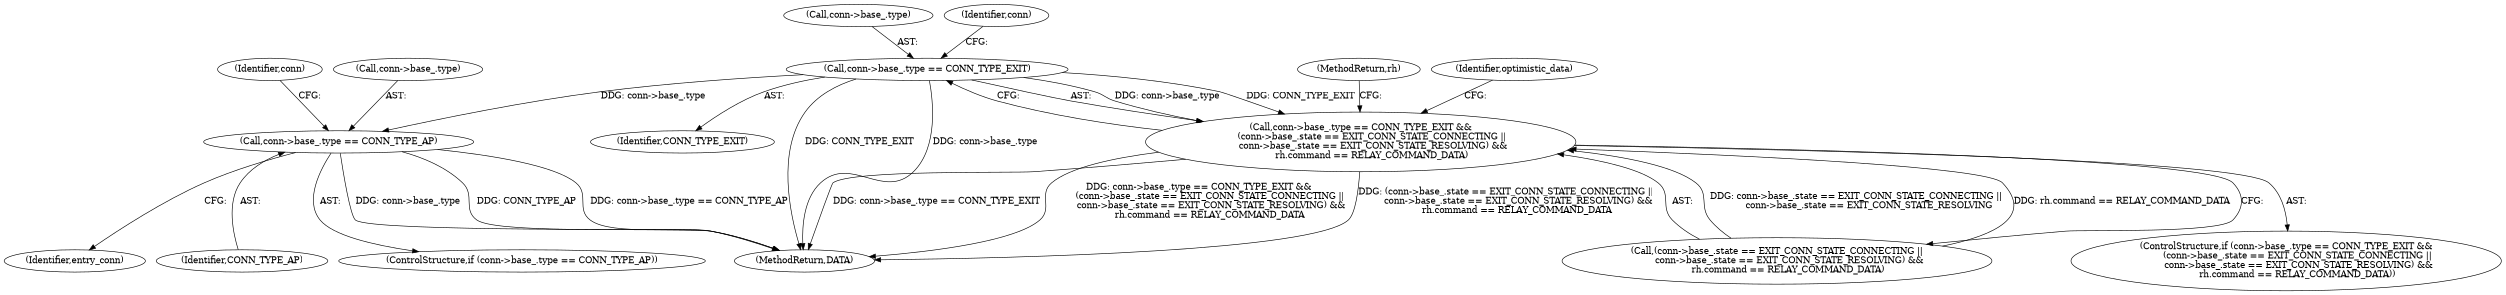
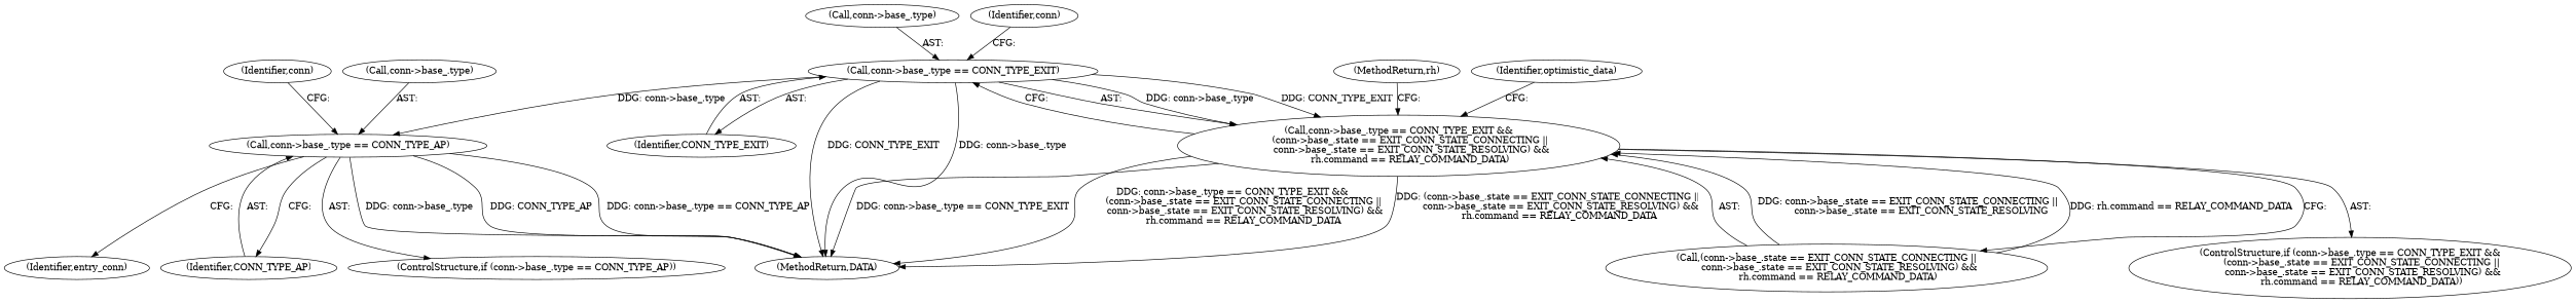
  digraph {
    n1 [label="(Call,conn->base_.type == CONN_TYPE_EXIT)"]
    n2 [label="(Call,conn->base_.type == CONN_TYPE_EXIT &&\n        (conn->base_.state == EXIT_CONN_STATE_CONNECTING ||\n         conn->base_.state == EXIT_CONN_STATE_RESOLVING) &&\n        rh.command == RELAY_COMMAND_DATA)"]
    n3 [label="(Call,conn->base_.type == CONN_TYPE_AP)"]
    n4 [label="(Identifier,CONN_TYPE_EXIT)"]
    n5 [label="(MethodReturn,DATA)"]
    n6 [label="(Call,(conn->base_.state == EXIT_CONN_STATE_CONNECTING ||\n         conn->base_.state == EXIT_CONN_STATE_RESOLVING) &&\n        rh.command == RELAY_COMMAND_DATA)"]
    n7 [label="(ControlStructure,if (conn->base_.type == CONN_TYPE_EXIT &&\n        (conn->base_.state == EXIT_CONN_STATE_CONNECTING ||\n         conn->base_.state == EXIT_CONN_STATE_RESOLVING) &&\n        rh.command == RELAY_COMMAND_DATA))"]
    n8 [label="(Identifier,CONN_TYPE_AP)"]
    n9 [label="(ControlStructure,if (conn->base_.type == CONN_TYPE_AP))"]
    n10 [label="(Identifier,entry_conn)"]
    n11 [label="(Identifier,conn)"]
    n12 [label="(Call,conn->base_.type)"]
    n13 [label="(Call,conn->base_.type)"]
    n14 [label="(Identifier,conn)"]
    n15 [label="(Identifier,optimistic_data)"]
    n16 [label="(MethodReturn,rh)"]
    n1 -> n2 [label="AST: "]
    n1 -> n2 [label="DDG: conn->base_.type"]
    n1 -> n2 [label="DDG: CONN_TYPE_EXIT"]
    n1 -> n3 [label="DDG: conn->base_.type"]
    n1 -> n4 [label="AST: "]
    n1 -> n5 [label="DDG: CONN_TYPE_EXIT"]
    n1 -> n5 [label="DDG: conn->base_.type"]
    n2 -> n1 [label="CFG: "]
    n2 -> n5 [label="DDG: (conn->base_.state == EXIT_CONN_STATE_CONNECTING ||\n         conn->base_.state == EXIT_CONN_STATE_RESOLVING) &&\n        rh.command == RELAY_COMMAND_DATA"]
    n2 -> n5 [label="DDG: conn->base_.type == CONN_TYPE_EXIT"]
    n2 -> n5 [label="DDG: conn->base_.type == CONN_TYPE_EXIT &&\n        (conn->base_.state == EXIT_CONN_STATE_CONNECTING ||\n         conn->base_.state == EXIT_CONN_STATE_RESOLVING) &&\n        rh.command == RELAY_COMMAND_DATA"]
    n2 -> n6 [label="CFG: "]
    n2 -> n7 [label="AST: "]
    n3 -> n5 [label="DDG: CONN_TYPE_AP"]
    n3 -> n5 [label="DDG: conn->base_.type == CONN_TYPE_AP"]
    n3 -> n5 [label="DDG: conn->base_.type"]
+   n3 -> n8 [label="CFG: "]
    n3 -> n9 [label="AST: "]
    n3 -> n10 [label="CFG: "]
+   n4 -> n1 [label="AST: "]
    n6 -> n2 [label="AST: "]
    n6 -> n2 [label="DDG: conn->base_.state == EXIT_CONN_STATE_CONNECTING ||\n         conn->base_.state == EXIT_CONN_STATE_RESOLVING"]
    n6 -> n2 [label="DDG: rh.command == RELAY_COMMAND_DATA"]
    n8 -> n3 [label="AST: "]
    n11 -> n3 [label="CFG: "]
    n12 -> n3 [label="AST: "]
    n13 -> n1 [label="AST: "]
    n14 -> n1 [label="CFG: "]
    n15 -> n2 [label="CFG: "]
    n16 -> n2 [label="CFG: "]
  }
